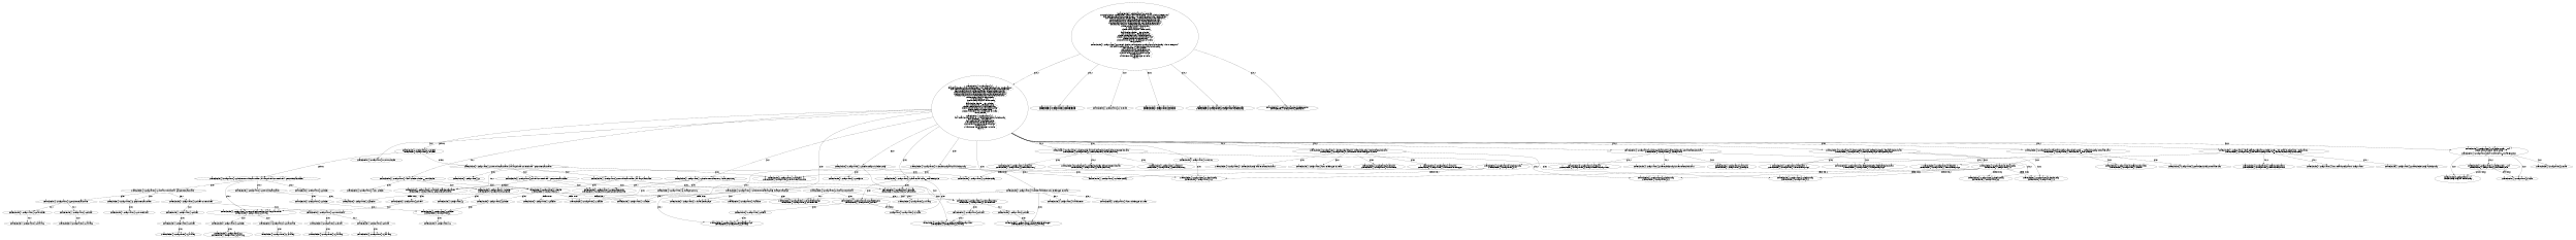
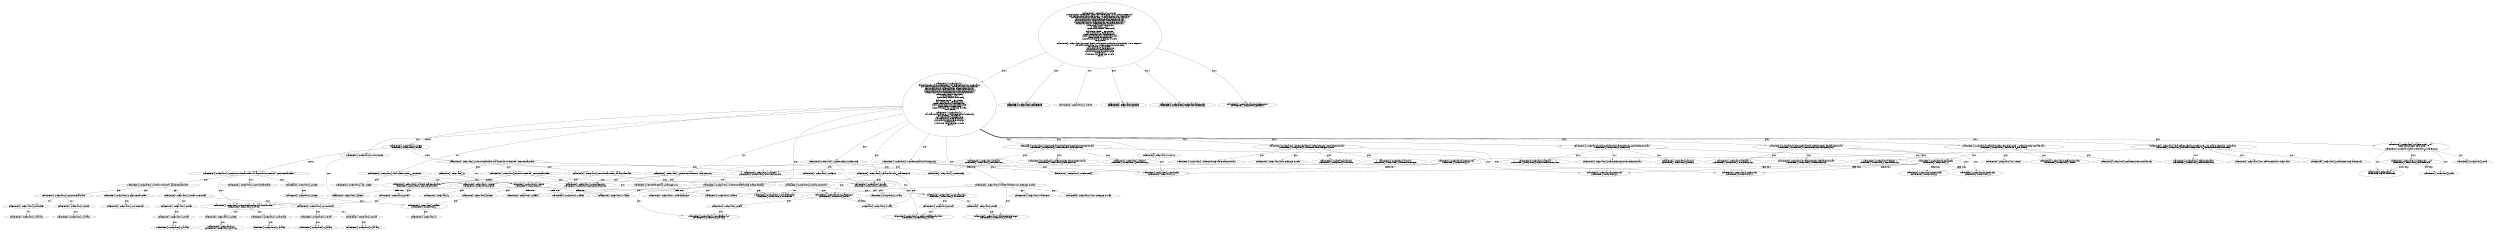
  digraph {
    node [shape=ellipse]
    n1 [label="createChecker#?,Configuration#18:INSERT\ncreateChecker#?,Configuration#8:INSERT"]
    n2 [label="createChecker#?,Configuration#18:checker.setModuleClassLoader(java.lang.Thread.currentThread().getContextClassLoader())"]
    n3 [label="createChecker#?,Configuration#8:c.setModuleClassLoader(java.lang.Thread.currentThread().getContextClassLoader())"]
    n4 [label="createChecker#?,Configuration#18:setModuleClassLoader"]
    n5 [label="createChecker#?,Configuration#18:checker"]
    n6 [label="createChecker#?,Configuration#18:setModuleClassLoader(java.lang.ClassLoader)\ncreateChecker#?,Configuration#8:java.lang"]
    n7 [label="createChecker#?,Configuration#18:Thread.currentThread().getContextClassLoader()"]
    n8 [label="createChecker#?,Configuration#10:addChild\ncreateChecker#?,Configuration#8:setModuleClassLoader"]
    n9 [label="createChecker#?,Configuration#8:Thread.currentThread().getContextClassLoader()"]
    n10 [label="createChecker#?,Configuration#8:c"]
    n11 [label="createChecker#?,Configuration#8:setModuleClassLoader(java.lang.ClassLoader)"]
    n12 [label="createChecker#?,Configuration#3:\{\n    final DefaultConfiguration checkerConfig = new DefaultConfiguration(\"configuration\");\n    final DefaultConfiguration checksConfig = createCheckConfig(TreeWalker.class);\n    checksConfig.addChild(createCheckConfig(FileContentsHolder.class));\n    checksConfig.addChild(createCheckConfig(MemberNameCheck.class));\n    checksConfig.addChild(createCheckConfig(ConstantNameCheck.class));\n    checksConfig.addChild(createCheckConfig(IllegalCatchCheck.class));\n    checkerConfig.addChild(checksConfig);\n    if (aFilterConfig != null) \{\n        checkerConfig.addChild(aFilterConfig);\n    \}\n    final Checker checker = new Checker();\n    final Locale locale = Locale.ENGLISH;\n    checker.setLocaleCountry(locale.getCountry());\n    checker.setLocaleLanguage(locale.getLanguage());\n    checker.configure(checkerConfig);\n    checker.addListener(new BriefLogger(mStream));\n    return checker;\n\}\ncreateChecker#?,Configuration#2:\{\n    final DefaultConfiguration dc = createCheckerConfig(aCheckConfig);\n    final Checker c = new Checker();\n    final Locale locale = Locale.ENGLISH;\n    c.setLocaleCountry(locale.getCountry());\n    c.setLocaleLanguage(locale.getLanguage());\n    c.configure(dc);\n    c.addListener(new BriefLogger(mStream));\n    return c;\n\}"]
    n13 [label="createChecker#?,Configuration#4:final DefaultConfiguration checkerConfig = new DefaultConfiguration(\"configuration\")\ncreateChecker#?,Configuration#3:final DefaultConfiguration dc = createCheckerConfig(aCheckConfig)"]
    n14 [label="createChecker#?,Configuration#5:final DefaultConfiguration checksConfig = createCheckConfig(TreeWalker.class)\ncreateChecker#?,Configuration#4:final Checker c = new Checker()"]
    n15 [label="createChecker#?,Configuration#6:checksConfig.addChild(createCheckConfig(FileContentsHolder.class))\ncreateChecker#?,Configuration#6:c.setLocaleCountry(locale.getCountry())"]
    n16 [label="createChecker#?,Configuration#7:checksConfig.addChild(createCheckConfig(MemberNameCheck.class))\ncreateChecker#?,Configuration#9:c.addListener(new BriefLogger(mStream))"]
    n17 [label="createChecker#?,Configuration#8:checksConfig.addChild(createCheckConfig(ConstantNameCheck.class))\ncreateChecker#?,Configuration#8:c.configure(dc)"]
    n18 [label="createChecker#?,Configuration#9:checksConfig.addChild(createCheckConfig(IllegalCatchCheck.class))\ncreateChecker#?,Configuration#7:c.setLocaleLanguage(locale.getLanguage())"]
    n19 [label="createChecker#?,Configuration#10:checkerConfig.addChild(checksConfig)"]
    n20 [label="createChecker#?,Configuration#11:if (aFilterConfig != null) \{\n    checkerConfig.addChild(aFilterConfig);\n\}\ncreateChecker#?,Configuration#5:final Locale locale = Locale.ENGLISH"]
    n21 [label="createChecker#?,Configuration#14:final Checker checker = new Checker()"]
    n22 [label="createChecker#?,Configuration#15:final Locale locale = Locale.ENGLISH"]
    n23 [label="createChecker#?,Configuration#16:checker.setLocaleCountry(locale.getCountry())"]
    n24 [label="createChecker#?,Configuration#17:checker.setLocaleLanguage(locale.getLanguage())"]
    n25 [label="createChecker#?,Configuration#18:checker.configure(checkerConfig)"]
    n26 [label="createChecker#?,Configuration#19:checker.addListener(new BriefLogger(mStream))"]
    n27 [label="createChecker#?,Configuration#20:return checker"]
    n28 [label="createChecker#?,Configuration#10:return c"]
    n29 [label="createChecker#?,Configuration#4:checkerConfig\ncreateChecker#?,Configuration#3:dc"]
    n30 [label="createChecker#?,Configuration#4:DefaultConfiguration\ncreateChecker#?,Configuration#3:DefaultConfiguration"]
    n31 [label="createChecker#?,Configuration#4:new DefaultConfiguration(\"configuration\")"]
    n32 [label="createChecker#?,Configuration#3:createCheckerConfig(aCheckConfig)"]
    n33 [label="createChecker#?,Configuration#5:checksConfig\ncreateChecker#?,Configuration#4:c"]
    n34 [label="createChecker#?,Configuration#5:DefaultConfiguration\ncreateChecker#?,Configuration#4:Checker"]
    n35 [label="createChecker#?,Configuration#5:createCheckConfig(TreeWalker.class)"]
+   n36 [label="createChecker#?,Configuration#4:new Checker()"]
    n37 [label="createChecker#?,Configuration#6:checksConfig\ncreateChecker#?,Configuration#6:c"]
    n38 [label="createChecker#?,Configuration#6:addChild\ncreateChecker#?,Configuration#6:setLocaleCountry"]
    n39 [label="createChecker#?,Configuration#6:addChild()\ncreateChecker#?,Configuration#6:setLocaleCountry()"]
    n40 [label="createChecker#?,Configuration#6:createCheckConfig(FileContentsHolder.class)\ncreateChecker#?,Configuration#6:locale.getCountry()"]
    n41 [label="createChecker#?,Configuration#7:checksConfig\ncreateChecker#?,Configuration#9:c"]
    n42 [label="createChecker#?,Configuration#7:addChild\ncreateChecker#?,Configuration#9:addListener"]
    n43 [label="createChecker#?,Configuration#7:addChild()\ncreateChecker#?,Configuration#9:addListener(BriefLogger)"]
    n44 [label="createChecker#?,Configuration#7:createCheckConfig(MemberNameCheck.class)"]
    n45 [label="createChecker#?,Configuration#9:new BriefLogger(mStream)"]
    n46 [label="createChecker#?,Configuration#8:checksConfig\ncreateChecker#?,Configuration#8:c"]
    n47 [label="createChecker#?,Configuration#8:addChild\ncreateChecker#?,Configuration#8:configure"]
    n48 [label="createChecker#?,Configuration#8:addChild()\ncreateChecker#?,Configuration#8:configure(DefaultConfiguration)"]
    n49 [label="createChecker#?,Configuration#8:createCheckConfig(ConstantNameCheck.class)"]
    n50 [label="createChecker#?,Configuration#9:checksConfig\ncreateChecker#?,Configuration#7:c"]
    n51 [label="createChecker#?,Configuration#9:addChild\ncreateChecker#?,Configuration#7:setLocaleLanguage"]
    n52 [label="createChecker#?,Configuration#9:addChild()\ncreateChecker#?,Configuration#7:setLocaleLanguage()"]
    n53 [label="createChecker#?,Configuration#9:createCheckConfig(IllegalCatchCheck.class)\ncreateChecker#?,Configuration#7:locale.getLanguage()"]
    n54 [label="createChecker#?,Configuration#10:checkerConfig"]
    n55 [label="createChecker#?,Configuration#10:checksConfig\ncreateChecker#?,Configuration#10:c"]
    n56 [label="createChecker#?,Configuration#10:addChild(DefaultConfiguration)\ncreateChecker#?,Configuration#8:getContextClassLoader()"]
    n57 [label="createChecker#?,Configuration#11:aFilterConfig != null\ncreateChecker#?,Configuration#5:Locale.ENGLISH"]
    n58 [label="createChecker#?,Configuration#11:\{\n    checkerConfig.addChild(aFilterConfig);\n\}"]
    n59 [label="createChecker#?,Configuration#5:Locale"]
    n60 [label="createChecker#?,Configuration#5:locale"]
    n61 [label="createChecker#?,Configuration#14:checker\ncreateChecker#?,Configuration#8:c"]
    n62 [label="createChecker#?,Configuration#14:Checker\ncreateChecker#?,Configuration#8:Checker"]
    n63 [label="createChecker#?,Configuration#14:new Checker()"]
    n64 [label="configuration#?,Configuration#15:locale"]
    n65 [label="createChecker#?,Configuration#15:Locale\ncreateChecker#?,Configuration#8:ClassLoader"]
    n66 [label="createChecker#?,Configuration#15:Locale.ENGLISH\ncreateChecker#?,Configuration#8:Thread"]
    n67 [label="createChecker#?,Configuration#16:checker"]
    n68 [label="createChecker#?,Configuration#16:setLocaleCountry\ncreateChecker#?,Configuration#8:getContextClassLoader"]
    n69 [label="createChecker#?,Configuration#16:setLocaleCountry()\ncreateChecker#?,Configuration#8:currentThread()"]
-   n70 [label="createChecker#?,Configuration#16:locale.getCountry()"]
+   n70 [label="createChecker#?,MemberNameCheck#16:locale.getCountry()"]
    n71 [label="createChecker#?,Configuration#77:checker"]
    n72 [label="createChecker#?,Configuration#17:setLocaleLanguage\ncreateChecker#?,Configuration#8:currentThread"]
    n73 [label="createChecker#?,Configuration#17:setLocaleLanguage()\ncreateChecker#?,Configuration#8:java.lang"]
    n74 [label="createChecker#?,Configuration#17:locale.getLanguage()"]
    n75 [label="createChecker#?,Configuration#18:checkerConfig"]
    n76 [label="createChecker#?,Configuration#18:checker"]
    n77 [label="createChecker#?,Configuration#18:configure"]
    n78 [label="createChecker#?,Configuration#18:configure(DefaultConfiguration)\ncreateChecker#?,Configuration#8:java.lang"]
    n79 [label="createChecker#?,Configuration#19:checker"]
    n80 [label="createChecker#?,Configuration#19:addListener"]
    n81 [label="createChecker#?,Configuration#19:addListener(BriefLogger)\ncreateChecker#?,Configuration#8:java.lang"]
    n82 [label="createChecker#?,Configuration#19:new BriefLogger(mStream)"]
    n83 [label="createChecker#?,Configuration#26:checker"]
    n84 [label="createChecker#?,Configuration#3:@Override\nprotected Checker createChecker(Configuration aFilterConfig) throws CheckstyleException \{\n    final DefaultConfiguration checkerConfig = new DefaultConfiguration(\"configuration\");\n    final DefaultConfiguration checksConfig = createCheckConfig(TreeWalker.class);\n    checksConfig.addChild(createCheckConfig(FileContentsHolder.class));\n    checksConfig.addChild(createCheckConfig(MemberNameCheck.class));\n    checksConfig.addChild(createCheckConfig(ConstantNameCheck.class));\n    checksConfig.addChild(createCheckConfig(IllegalCatchCheck.class));\n    checkerConfig.addChild(checksConfig);\n    if (aFilterConfig != null) \{\n        checkerConfig.addChild(aFilterConfig);\n    \}\n    final Checker checker = new Checker();\n    final Locale locale = Locale.ENGLISH;\n    checker.setLocaleCountry(locale.getCountry());\n    checker.setLocaleLanguage(locale.getLanguage());\n    checker.configure(checkerConfig);\n    checker.addListener(new BriefLogger(mStream));\n    return checker;\n\}\ncreateChecker#?,Configuration#2:protected Checker createChecker(Configuration aCheckConfig) throws Exception \{\n    final DefaultConfiguration dc = createCheckerConfig(aCheckConfig);\n    final Checker c = new Checker();\n    final Locale locale = Locale.ENGLISH;\n    c.setLocaleCountry(locale.getCountry());\n    c.setLocaleLanguage(locale.getLanguage());\n    c.configure(dc);\n    c.addListener(new BriefLogger(mStream));\n    return c;\n\}"]
    n85 [label="createChecker#?,Configuration#3:createChecker\ncreateChecker#?,Configuration#2:createChecker"]
    n86 [label="createChecker#?,Configuration#2:@Override"]
    n87 [label="createChecker#?,Configuration#3:Checker\ncreateChecker#?,Configuration#2:Checker"]
    n88 [label="createChecker#?,Configuration#3:Configuration aFilterConfig\ncreateChecker#?,Configuration#2:Configuration aCheckConfig"]
    n89 [label="createChecker#?,Configuration#3:CheckstyleException\ncreateChecker#?,Configuration#2:Exception"]
    n90 [label="createChecker#?,Configuration#8:Thread"]
    n91 [label="createChecker#?,Configuration#8:Checker"]
    n92 [label="createChecker#?,Configuration#8:"]
    n93 [label="createChecker#?,Configuration#18:Checker\ncreateChecker#?,Configuration#8:"]
    n94 [label="createChecker#?,Configuration#8:null.lang"]
    n95 [label="createChecker#?,Configuration#8:Thread"]
    n96 [label="createChecker#?,Configuration#8:Thread"]
    n97 [label="createChecker#?,Configuration#8:Thread"]
    n98 [label="createChecker#?,Configuration#18:checker"]
    n99 [label="createChecker#?,Configuration#18:Checker"]
    n100 [label="createChecker#?,Configuration#18:ClassLoader"]
    n101 [label="createChecker#?,Configuration#18:getContextClassLoader"]
    n102 [label="createChecker#?,Configuration#18:Thread.currentThread()"]
    n103 [label="createChecker#?,Configuration#18:getContextClassLoader()"]
    n104 [label="createChecker#?,Configuration#18:"]
    n105 [label="createChecker#?,Configuration#18:\ncreateChecker#?,Configuration#8:java.lang"]
    n106 [label="createChecker#?,Configuration#18:java.lang"]
    n107 [label="createChecker#?,Configuration#18:currentThread"]
    n108 [label="createChecker#?,Configuration#18:Thread"]
    n109 [label="createChecker#?,Configuration#18:currentThread()"]
    n110 [label="createChecker#?,Configuration#18:Thread"]
    n111 [label="createChecker#?,Configuration#18:ClassLoader"]
    n112 [label="createChecker#?,Configuration#18:Thread"]
    n113 [label="createChecker#?,Configuration#18:Thread"]
    n114 [label="createChecker#?,Configuration#18:Thread"]
    n115 [label="createChecker#?,Configuration#18:java.lang"]
    n116 [label="createChecker#?,Configuration#18:java.lang"]
    n117 [label="createChecker#?,Configuration#18:java.lang"]
    n118 [label="createChecker#?,Configuration#18:java.lang"]
    n119 [label="createChecker#?,Configuration#18:java.lang"]
    n120 [label="createChecker#?,Configuration#8:Thread.currentThread()"]
    n1 -> n2 [label="Action:1"]
    n1 -> n3 [label="Action:1"]
    n2 -> n4 [label="AST:1"]
    n2 -> n5 [label="AST:1"]
    n2 -> n6 [label="AST:1"]
    n2 -> n7 [label="AST:1"]
    n3 -> n8 [label="AST:1"]
    n3 -> n9 [label="AST:1"]
    n3 -> n10 [label="AST:1"]
    n3 -> n11 [label="AST:1"]
    n5 -> n98 [label="AST:1"]
    n6 -> n99 [label="AST:1"]
    n6 -> n100 [label="AST:1"]
    n7 -> n101 [label="AST:1"]
    n7 -> n102 [label="AST:1"]
    n7 -> n103 [label="AST:1"]
    n9 -> n56 [label="AST:1"]
    n9 -> n68 [label="AST:1"]
    n9 -> n120 [label="AST:1"]
    n10 -> n61 [label="AST:1"]
    n11 -> n62 [label="AST:1"]
    n11 -> n65 [label="AST:1"]
    n12 -> n1 [label="Action:2"]
    n12 -> n13 [label="AST:2"]
    n12 -> n14 [label="AST:2"]
    n12 -> n15 [label="AST:2"]
    n12 -> n16 [label="AST:2"]
    n12 -> n17 [label="AST:2"]
    n12 -> n18 [label="AST:2"]
    n12 -> n19 [label="AST:1"]
    n12 -> n20 [label="AST:2"]
    n12 -> n21 [label="AST:1"]
    n12 -> n22 [label="AST:1"]
    n12 -> n23 [label="AST:1"]
    n12 -> n24 [label="AST:1"]
    n12 -> n25 [label="AST:1"]
    n12 -> n26 [label="AST:1"]
    n12 -> n27 [label="AST:1"]
    n12 -> n28 [label="AST:1"]
    n13 -> n29 [label="AST:2"]
    n13 -> n30 [label="AST:2"]
    n13 -> n31 [label="AST:1"]
    n13 -> n32 [label="AST:1"]
    n14 -> n33 [label="AST:2"]
    n14 -> n34 [label="AST:2"]
    n14 -> n35 [label="AST:1"]
+   n14 -> n36 [label="AST:1"]
    n15 -> n37 [label="AST:2"]
    n15 -> n38 [label="AST:2"]
    n15 -> n39 [label="AST:2"]
    n15 -> n40 [label="AST:2"]
    n16 -> n41 [label="AST:2"]
    n16 -> n42 [label="AST:2"]
    n16 -> n43 [label="AST:2"]
    n16 -> n44 [label="AST:1"]
    n16 -> n45 [label="AST:1"]
    n17 -> n46 [label="AST:2"]
    n17 -> n47 [label="AST:2"]
    n17 -> n48 [label="AST:2"]
    n17 -> n49 [label="AST:1"]
    n18 -> n50 [label="AST:2"]
    n18 -> n51 [label="AST:2"]
    n18 -> n52 [label="AST:2"]
    n18 -> n53 [label="AST:2"]
    n19 -> n8 [label="AST:1"]
    n19 -> n54 [label="AST:1"]
    n19 -> n55 [label="AST:1"]
    n19 -> n56 [label="AST:1"]
    n20 -> n57 [label="AST:2"]
    n20 -> n58 [label="AST:1"]
    n20 -> n59 [label="AST:1"]
    n20 -> n60 [label="AST:1"]
    n21 -> n61 [label="AST:1"]
    n21 -> n62 [label="AST:1"]
    n21 -> n63 [label="AST:1"]
    n22 -> n64 [label="AST:1"]
    n22 -> n65 [label="AST:1"]
    n22 -> n66 [label="AST:1"]
    n23 -> n67 [label="AST:1"]
    n23 -> n68 [label="AST:1"]
    n23 -> n69 [label="AST:1"]
    n23 -> n70 [label="AST:1"]
    n24 -> n71 [label="AST:1"]
    n24 -> n72 [label="AST:1"]
    n24 -> n73 [label="AST:1"]
    n24 -> n74 [label="AST:1"]
    n25 -> n75 [label="AST:1"]
    n25 -> n76 [label="AST:1"]
    n25 -> n77 [label="AST:1"]
    n25 -> n78 [label="AST:1"]
    n26 -> n79 [label="AST:1"]
    n26 -> n80 [label="AST:1"]
    n26 -> n81 [label="AST:1"]
    n26 -> n82 [label="AST:1"]
-   n4 -> n83 [label="AST:1"]
+   n27 -> n83 [label="AST:1"]
    n28 -> n55 [label="AST:1"]
    n29 -> n54 [label="Define Use:1"]
    n29 -> n75 [label="Define Use:1"]
    n33 -> n37 [label="Define Use:2"]
    n33 -> n41 [label="Define Use:2"]
    n33 -> n46 [label="Define Use:2"]
    n33 -> n50 [label="Define Use:2"]
    n33 -> n55 [label="Define Use:2"]
    n56 -> n90 [label="AST:1"]
    n57 -> n58 [label="Control Dep:1"]
    n57 -> n60 [label="Data Dep:1"]
    n61 -> n67 [label="Define Use:1"]
    n61 -> n71 [label="Define Use:1"]
    n61 -> n76 [label="Define Use:1"]
    n61 -> n79 [label="Define Use:1"]
    n61 -> n83 [label="Define Use:1"]
    n61 -> n91 [label="AST:1"]
    n62 -> n92 [label="AST:1"]
    n65 -> n94 [label="AST:1"]
    n66 -> n64 [label="Data Dep:1"]
    n66 -> n95 [label="AST:1"]
    n69 -> n96 [label="AST:1"]
    n69 -> n97 [label="AST:1"]
    n84 -> n12 [label="AST:2"]
    n84 -> n85 [label="AST:2"]
    n84 -> n86 [label="AST:1"]
    n84 -> n87 [label="AST:2"]
    n84 -> n88 [label="AST:2"]
    n84 -> n89 [label="AST:2"]
    n90 -> n6 [label="AST:1"]
    n91 -> n93 [label="AST:1"]
    n93 -> n104 [label="AST:1"]
    n95 -> n73 [label="AST:1"]
    n96 -> n78 [label="AST:1"]
    n97 -> n81 [label="AST:1"]
    n98 -> n93 [label="AST:1"]
    n99 -> n105 [label="AST:1"]
    n100 -> n106 [label="AST:1"]
    n101 -> n107 [label="AST:1"]
    n102 -> n108 [label="AST:1"]
    n102 -> n109 [label="AST:2"]
    n103 -> n110 [label="AST:1"]
    n103 -> n111 [label="AST:1"]
    n108 -> n112 [label="AST:1"]
    n109 -> n113 [label="AST:1"]
    n109 -> n114 [label="AST:1"]
    n110 -> n118 [label="AST:1"]
    n111 -> n119 [label="AST:1"]
    n112 -> n115 [label="AST:1"]
    n113 -> n116 [label="AST:1"]
    n114 -> n117 [label="AST:1"]
    n120 -> n66 [label="AST:1"]
    n120 -> n69 [label="AST:1"]
    n120 -> n72 [label="AST:1"]
  }
